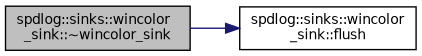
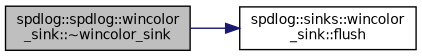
  digraph {
    rankdir=LR
    fontname="DejaVu Sans"
    node [color=black fontname="DejaVu Sans" fontsize=10 shape=record style=filled]
-   n1 [fillcolor=grey75 fontcolor=black height=0.2 label="spdlog::sinks::wincolor\l_sink::~wincolor_sink" width=0.4]
+   n1 [fillcolor=grey75 fontcolor=black height=0.2 label="spdlog::spdlog::wincolor\l_sink::~wincolor_sink" width=0.4]
    n2 [fillcolor=white height=0.2 label="spdlog::sinks::wincolor\l_sink::flush" width=0.4]
    n1 -> n2 [color=midnightblue fontname="DejaVu Sans" fontsize=10 labelfontname=Helvetica labelfontsize=10 style=solid]
  }
